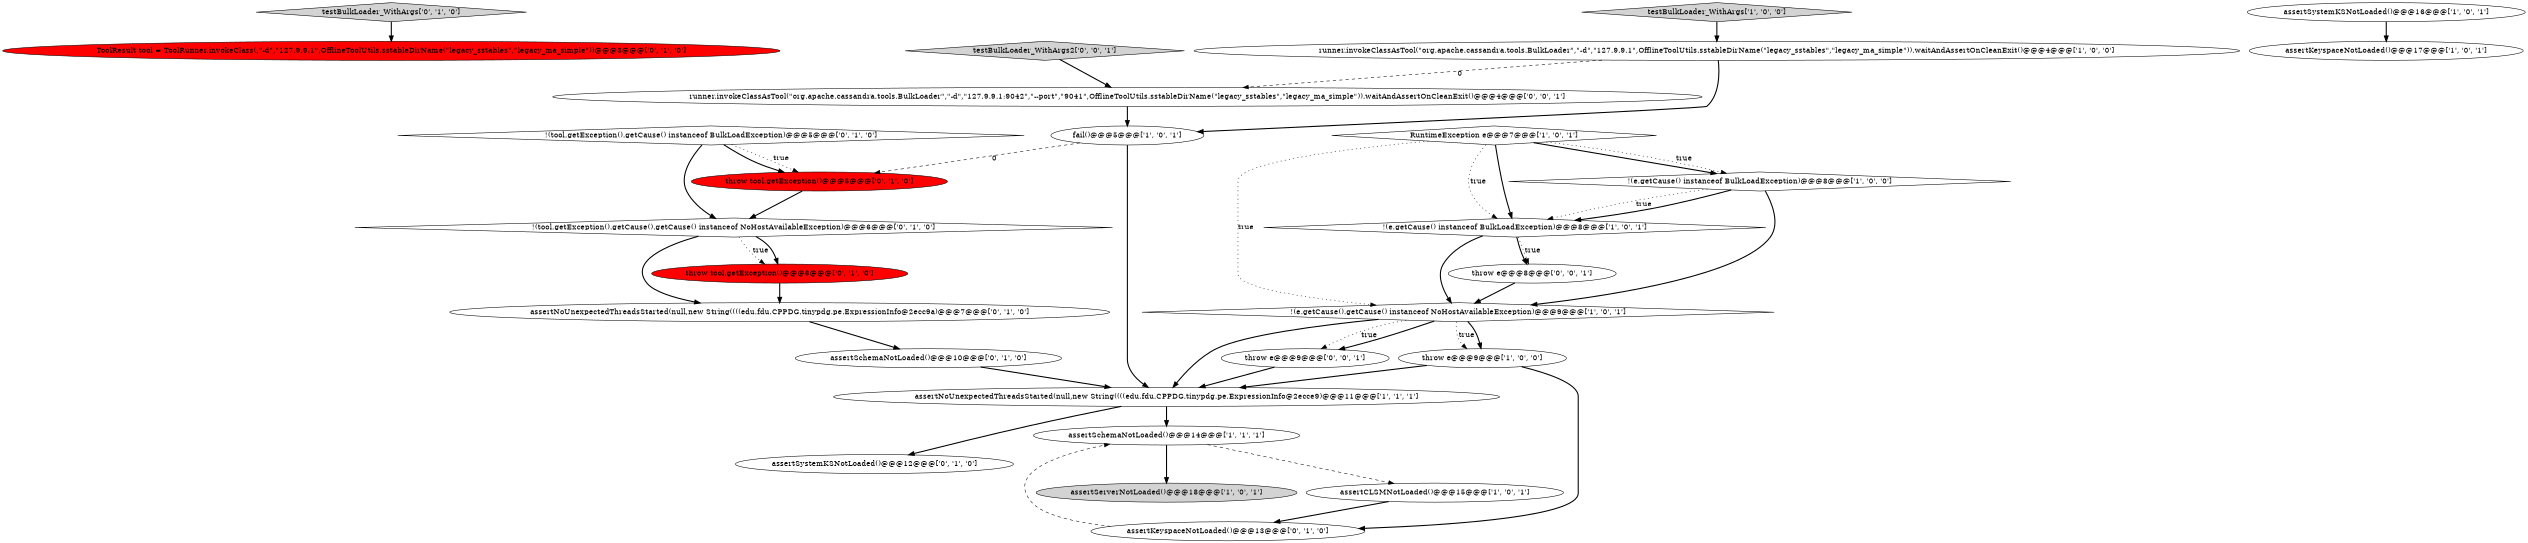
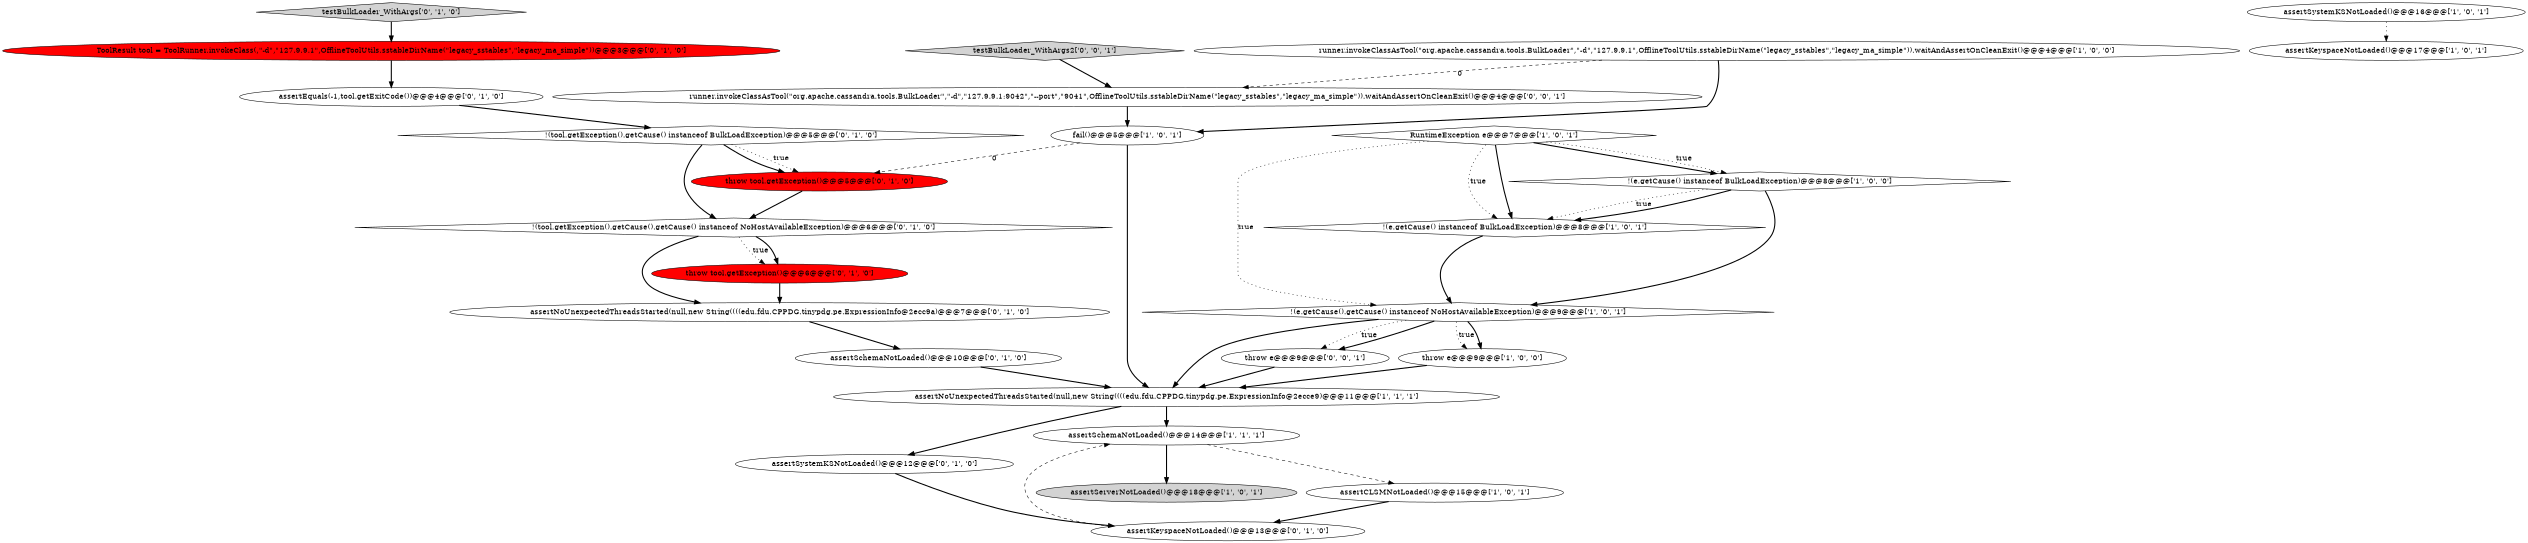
  digraph {
    node [fillcolor=white shape=ellipse style=filled]
    edge [style=bold]
    n1 [label="throw e@@@9@@@['1', '0', '0']"]
    n2 [label="assertNoUnexpectedThreadsStarted(null,new String((((edu.fdu.CPPDG.tinypdg.pe.ExpressionInfo@2ecce9)@@@11@@@['1', '1', '1']"]
    n3 [label="assertSchemaNotLoaded()@@@14@@@['1', '1', '1']"]
    n4 [label="assertSystemKSNotLoaded()@@@12@@@['0', '1', '0']"]
    n5 [label="runner.invokeClassAsTool(\"org.apache.cassandra.tools.BulkLoader\",\"-d\",\"127.9.9.1\",OfflineToolUtils.sstableDirName(\"legacy_sstables\",\"legacy_ma_simple\")).waitAndAssertOnCleanExit()@@@4@@@['1', '0', '0']"]
    n6 [label="runner.invokeClassAsTool(\"org.apache.cassandra.tools.BulkLoader\",\"-d\",\"127.9.9.1:9042\",\"--port\",\"9041\",OfflineToolUtils.sstableDirName(\"legacy_sstables\",\"legacy_ma_simple\")).waitAndAssertOnCleanExit()@@@4@@@['0', '0', '1']"]
    n7 [label="fail()@@@5@@@['1', '0', '1']"]
    n8 [fillcolor=red label="throw tool.getException()@@@5@@@['0', '1', '0']"]
    n9 [fillcolor=red label="ToolResult tool = ToolRunner.invokeClass(,\"-d\",\"127.9.9.1\",OfflineToolUtils.sstableDirName(\"legacy_sstables\",\"legacy_ma_simple\"))@@@3@@@['0', '1', '0']"]
+   n10 [label="assertEquals(-1,tool.getExitCode())@@@4@@@['0', '1', '0']"]
    n11 [label="!(tool.getException().getCause() instanceof BulkLoadException)@@@5@@@['0', '1', '0']" shape=diamond]
    n12 [label="throw e@@@9@@@['0', '0', '1']"]
    n13 [label="!(tool.getException().getCause().getCause() instanceof NoHostAvailableException)@@@6@@@['0', '1', '0']" shape=diamond]
    n14 [fillcolor=lightgray label="testBulkLoader_WithArgs['0', '1', '0']" shape=diamond]
    n15 [fillcolor=lightgray label="assertServerNotLoaded()@@@18@@@['1', '0', '1']"]
    n16 [label="RuntimeException e@@@7@@@['1', '0', '1']" shape=diamond]
    n17 [label="!(e.getCause().getCause() instanceof NoHostAvailableException)@@@9@@@['1', '0', '1']" shape=diamond]
    n18 [label="!(e.getCause() instanceof BulkLoadException)@@@8@@@['1', '0', '1']" shape=diamond]
    n19 [label="!(e.getCause() instanceof BulkLoadException)@@@8@@@['1', '0', '0']" shape=diamond]
-   n20 [label="throw e@@@8@@@['0', '0', '1']"]
    n21 [label="assertKeyspaceNotLoaded()@@@13@@@['0', '1', '0']"]
    n22 [label="assertCLSMNotLoaded()@@@15@@@['1', '0', '1']"]
    n23 [fillcolor=lightgray label="testBulkLoader_WithArgs2['0', '0', '1']" shape=diamond]
    n24 [label="assertKeyspaceNotLoaded()@@@17@@@['1', '0', '1']"]
    n25 [label="assertNoUnexpectedThreadsStarted(null,new String((((edu.fdu.CPPDG.tinypdg.pe.ExpressionInfo@2ecc9a)@@@7@@@['0', '1', '0']"]
    n26 [label="assertSchemaNotLoaded()@@@10@@@['0', '1', '0']"]
    n27 [fillcolor=red label="throw tool.getException()@@@6@@@['0', '1', '0']"]
    n28 [label="assertSystemKSNotLoaded()@@@16@@@['1', '0', '1']"]
-   n29 [fillcolor=lightgray label="testBulkLoader_WithArgs['1', '0', '0']" shape=diamond]
    n1 -> n2
    n2 -> n3
    n2 -> n4
    n3 -> n15
    n3 -> n22 [style=dashed]
-   n1 -> n21
+   n4 -> n21
    n5 -> n6 [label=0 style=dashed]
    n5 -> n7
    n6 -> n7
    n7 -> n2
    n7 -> n8 [label=0 style=dashed]
    n8 -> n13
+   n9 -> n10
+   n10 -> n11
    n11 -> n8 [label=true style=dotted]
    n11 -> n8
    n11 -> n13
    n12 -> n2
    n13 -> n25
    n13 -> n27 [label=true style=dotted]
    n13 -> n27
    n14 -> n9
    n16 -> n17 [label=true style=dotted]
    n16 -> n18 [label=true style=dotted]
    n16 -> n18
    n16 -> n19
    n16 -> n19 [label=true style=dotted]
    n17 -> n1 [label=true style=dotted]
    n17 -> n1
    n17 -> n2
    n17 -> n12 [label=true style=dotted]
    n17 -> n12
    n18 -> n17
-   n18 -> n20
-   n18 -> n20 [label=true style=dotted]
    n19 -> n17
    n19 -> n18 [label=true style=dotted]
    n19 -> n18
-   n20 -> n17
    n21 -> n3 [style=dashed]
    n22 -> n21
    n23 -> n6
    n25 -> n26
    n26 -> n2
    n27 -> n25
-   n28 -> n24
-   n29 -> n5
+   n28 -> n24 [style=dotted]
  }
